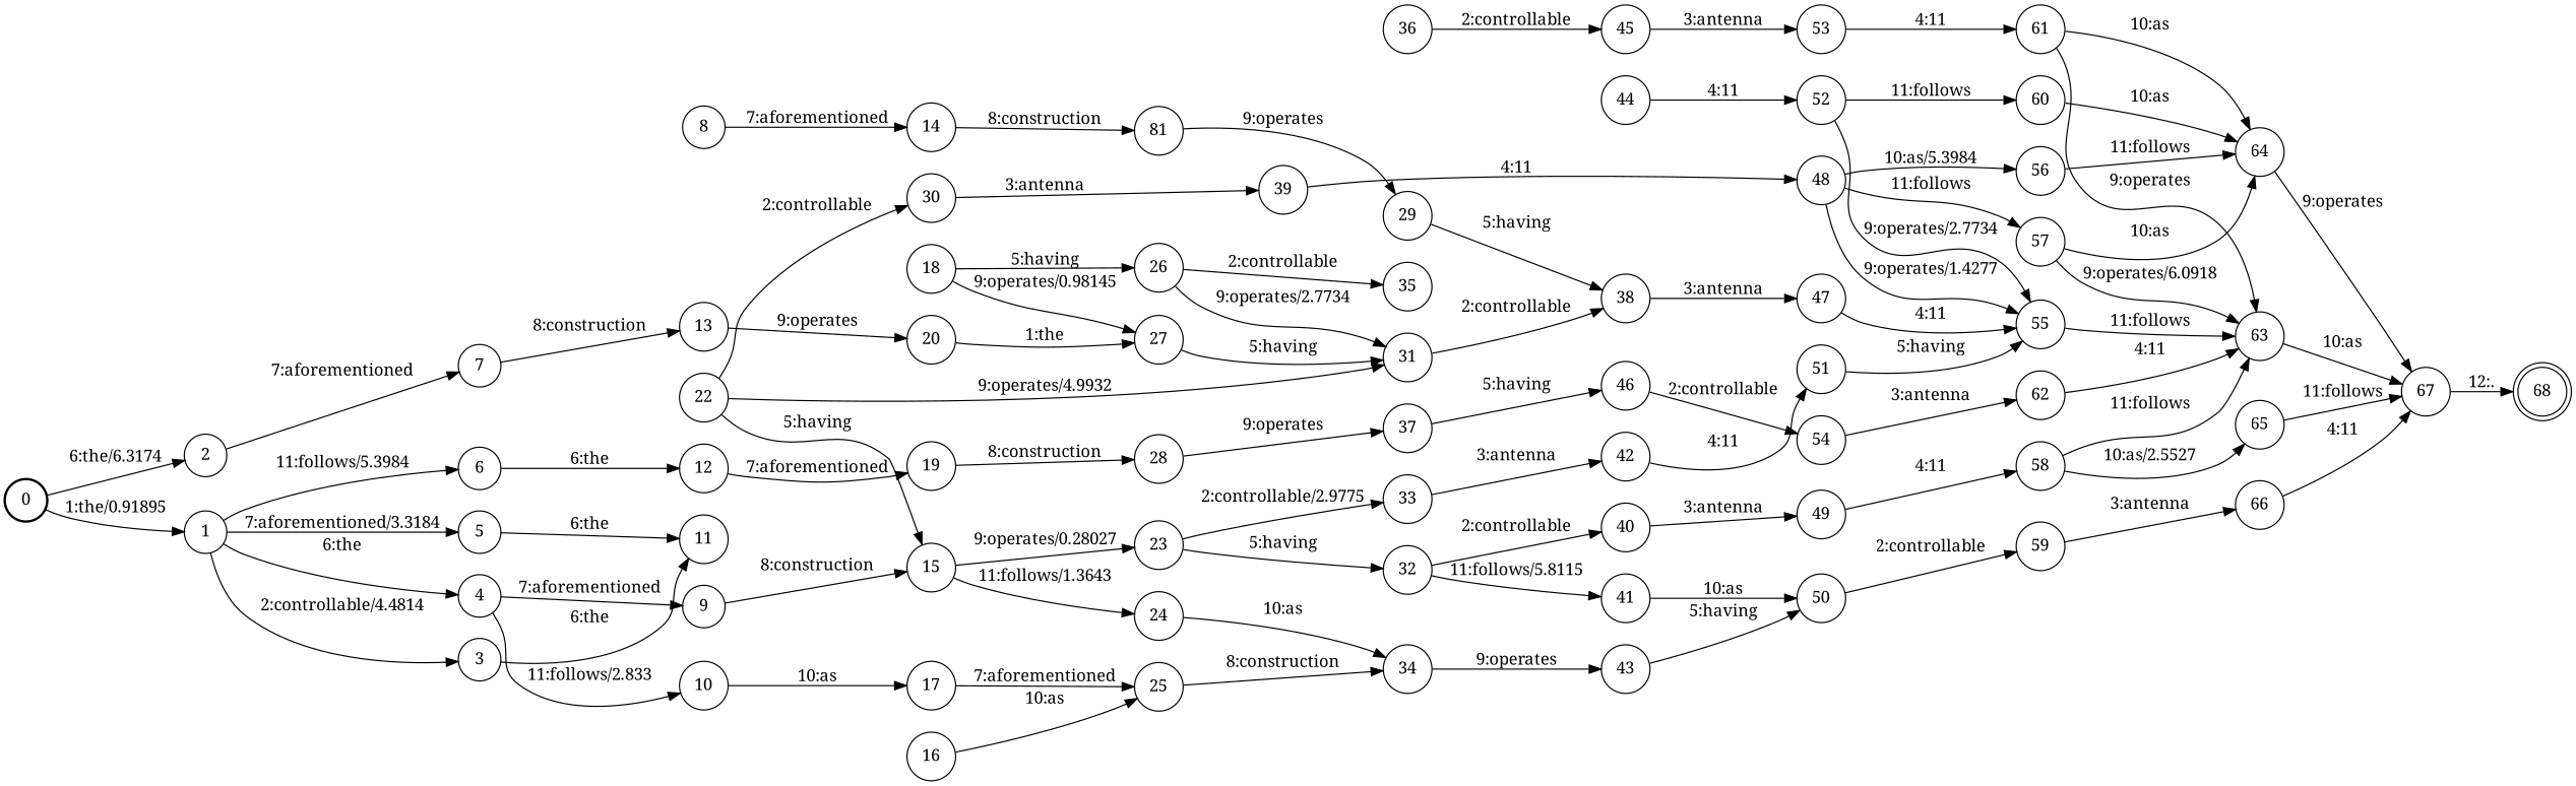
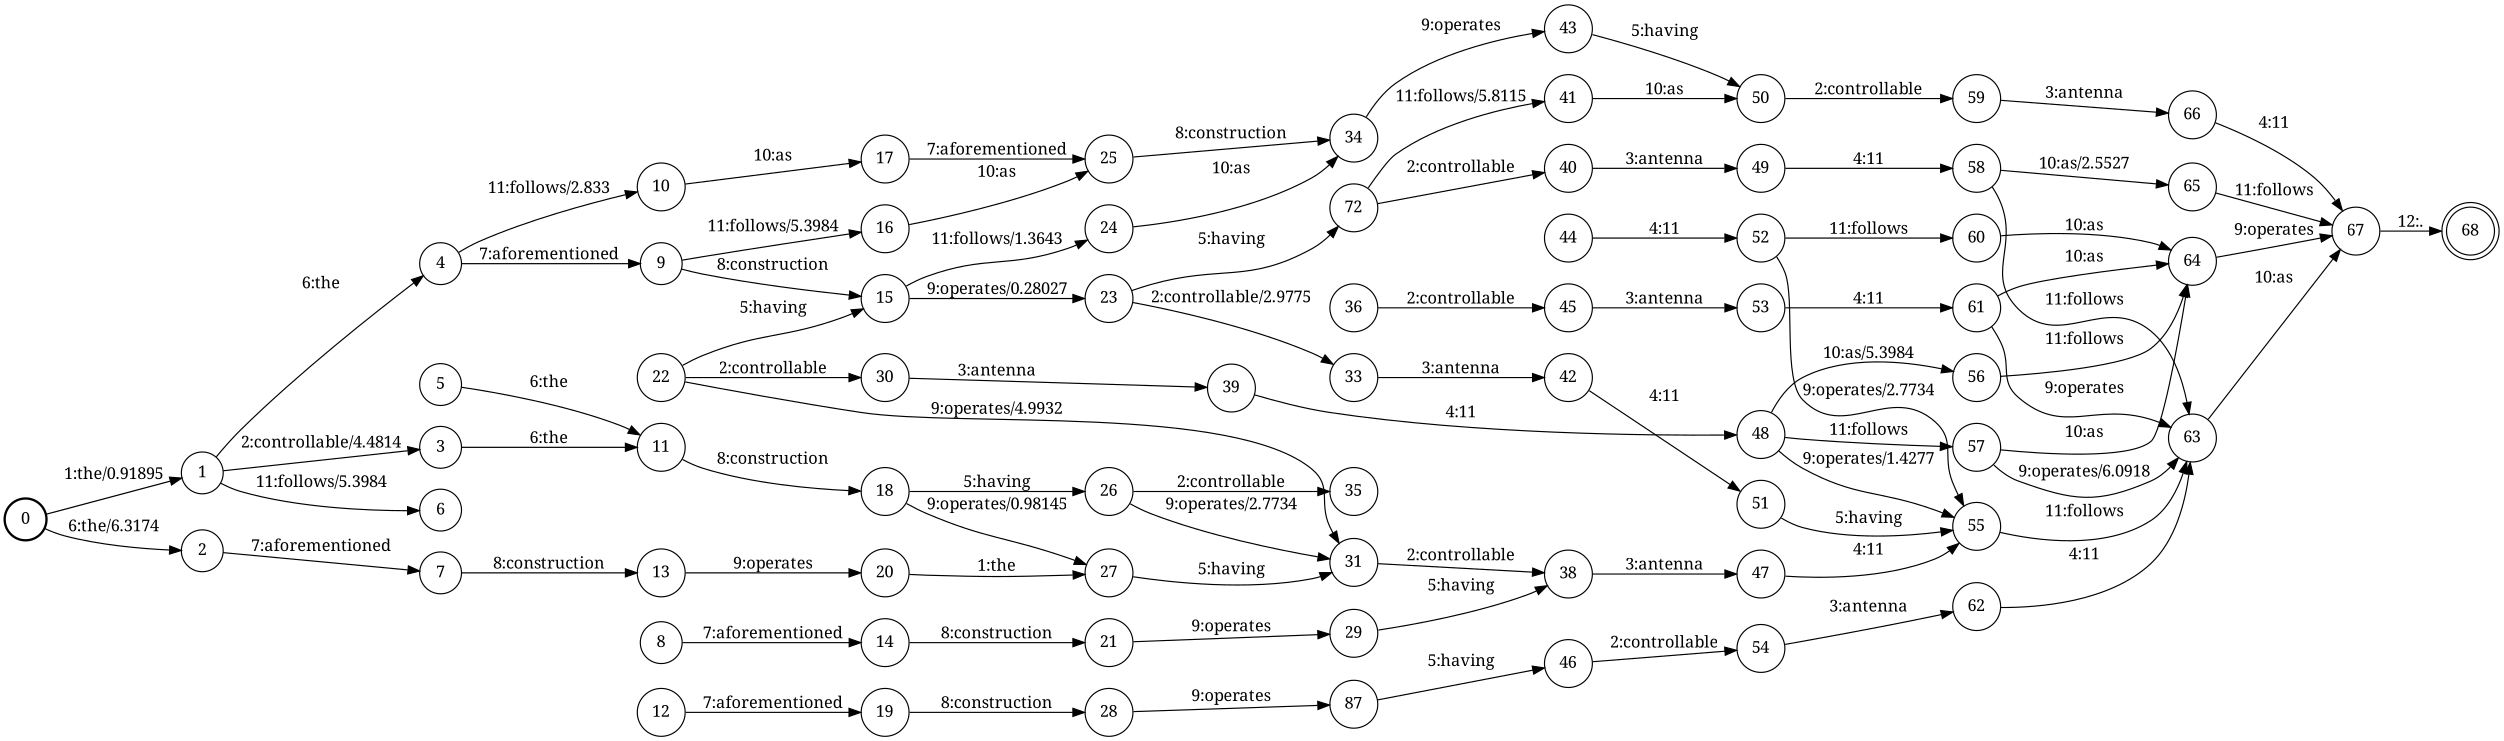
  digraph {
    fontname="Noto Serif"
    nodesep=0.25
    rankdir=LR
    ranksep=0.4
    node [fontname="Noto Serif" fontsize=14 shape=circle style=solid]
    edge [fontname="Noto Serif" fontsize=14]
    n1 [label=0 style=bold]
    n2 [label=1]
    n3 [label=2]
    n4 [label=4]
    n5 [label=3]
    n6 [label=5]
    n7 [label=6]
    n8 [label=7]
    n9 [label=9]
    n10 [label=10]
    n11 [label=11]
    n12 [label=12]
    n13 [label=13]
    n14 [label=15]
    n15 [label=16]
    n16 [label=17]
    n17 [label=8]
    n18 [label=14]
    n19 [label=18]
    n20 [label=19]
    n21 [label=20]
-   n22 [label=81]
+   n22 [label=21]
    n23 [label=23]
    n24 [label=24]
    n25 [label=25]
    n26 [label=26]
    n27 [label=27]
    n28 [label=28]
    n29 [label=29]
    n30 [label=22]
    n31 [label=30]
    n32 [label=31]
    n33 [label=33]
-   n34 [label=32]
+   n34 [label=72]
    n35 [label=34]
    n36 [label=35]
-   n37 [label=37]
+   n37 [label=87]
    n38 [label=38]
    n39 [label=39]
    n40 [label=42]
    n41 [label=40]
    n42 [label=41]
    n43 [label=43]
    n44 [label=36]
    n45 [label=45]
    n46 [label=46]
    n47 [label=47]
    n48 [label=48]
    n49 [label=51]
    n50 [label=49]
    n51 [label=50]
    n52 [label=44]
    n53 [label=52]
    n54 [label=53]
    n55 [label=54]
    n56 [label=55]
    n57 [label=56]
    n58 [label=57]
    n59 [label=58]
    n60 [label=59]
    n61 [label=60]
    n62 [label=61]
    n63 [label=62]
    n64 [label=63]
    n65 [label=64]
    n66 [label=65]
    n67 [label=66]
    n68 [label=67]
    n69 [label=68 shape=doublecircle]
    n1 -> n2 [label="1:the/0.91895"]
    n1 -> n3 [label="6:the/6.3174"]
    n2 -> n4 [label="6:the"]
    n2 -> n5 [label="2:controllable/4.4814"]
-   n2 -> n6 [label="7:aforementioned/3.3184"]
    n2 -> n7 [label="11:follows/5.3984"]
    n3 -> n8 [label="7:aforementioned"]
    n4 -> n9 [label="7:aforementioned"]
    n4 -> n10 [label="11:follows/2.833"]
    n5 -> n11 [label="6:the"]
    n6 -> n11 [label="6:the"]
-   n7 -> n12 [label="6:the"]
    n8 -> n13 [label="8:construction"]
    n9 -> n14 [label="8:construction"]
+   n9 -> n15 [label="11:follows/5.3984"]
    n10 -> n16 [label="10:as"]
+   n11 -> n19 [label="8:construction"]
    n12 -> n20 [label="7:aforementioned"]
    n13 -> n21 [label="9:operates"]
    n14 -> n23 [label="9:operates/0.28027"]
    n14 -> n24 [label="11:follows/1.3643"]
    n15 -> n25 [label="10:as"]
    n16 -> n25 [label="7:aforementioned"]
    n17 -> n18 [label="7:aforementioned"]
    n18 -> n22 [label="8:construction"]
    n19 -> n26 [label="5:having"]
    n19 -> n27 [label="9:operates/0.98145"]
    n20 -> n28 [label="8:construction"]
    n21 -> n27 [label="1:the"]
    n22 -> n29 [label="9:operates"]
    n23 -> n33 [label="2:controllable/2.9775"]
    n23 -> n34 [label="5:having"]
    n24 -> n35 [label="10:as"]
    n25 -> n35 [label="8:construction"]
    n26 -> n32 [label="9:operates/2.7734"]
    n26 -> n36 [label="2:controllable"]
    n27 -> n32 [label="5:having"]
    n28 -> n37 [label="9:operates"]
    n29 -> n38 [label="5:having"]
    n30 -> n14 [label="5:having"]
    n30 -> n31 [label="2:controllable"]
    n30 -> n32 [label="9:operates/4.9932"]
    n31 -> n39 [label="3:antenna"]
    n32 -> n38 [label="2:controllable"]
    n33 -> n40 [label="3:antenna"]
    n34 -> n41 [label="2:controllable"]
    n34 -> n42 [label="11:follows/5.8115"]
    n35 -> n43 [label="9:operates"]
    n37 -> n46 [label="5:having"]
    n38 -> n47 [label="3:antenna"]
    n39 -> n48 [label="4:11"]
    n40 -> n49 [label="4:11"]
    n41 -> n50 [label="3:antenna"]
    n42 -> n51 [label="10:as"]
    n43 -> n51 [label="5:having"]
    n44 -> n45 [label="2:controllable"]
    n45 -> n54 [label="3:antenna"]
    n46 -> n55 [label="2:controllable"]
    n47 -> n56 [label="4:11"]
    n48 -> n56 [label="9:operates/1.4277"]
    n48 -> n57 [label="10:as/5.3984"]
    n48 -> n58 [label="11:follows"]
    n49 -> n56 [label="5:having"]
    n50 -> n59 [label="4:11"]
    n51 -> n60 [label="2:controllable"]
    n52 -> n53 [label="4:11"]
    n53 -> n56 [label="9:operates/2.7734"]
    n53 -> n61 [label="11:follows"]
    n54 -> n62 [label="4:11"]
    n55 -> n63 [label="3:antenna"]
    n56 -> n64 [label="11:follows"]
    n57 -> n65 [label="11:follows"]
    n58 -> n64 [label="9:operates/6.0918"]
    n58 -> n65 [label="10:as"]
    n59 -> n64 [label="11:follows"]
    n59 -> n66 [label="10:as/2.5527"]
    n60 -> n67 [label="3:antenna"]
    n61 -> n65 [label="10:as"]
    n62 -> n64 [label="9:operates"]
    n62 -> n65 [label="10:as"]
    n63 -> n64 [label="4:11"]
    n64 -> n68 [label="10:as"]
    n65 -> n68 [label="9:operates"]
    n66 -> n68 [label="11:follows"]
    n67 -> n68 [label="4:11"]
    n68 -> n69 [label="12:."]
  }
